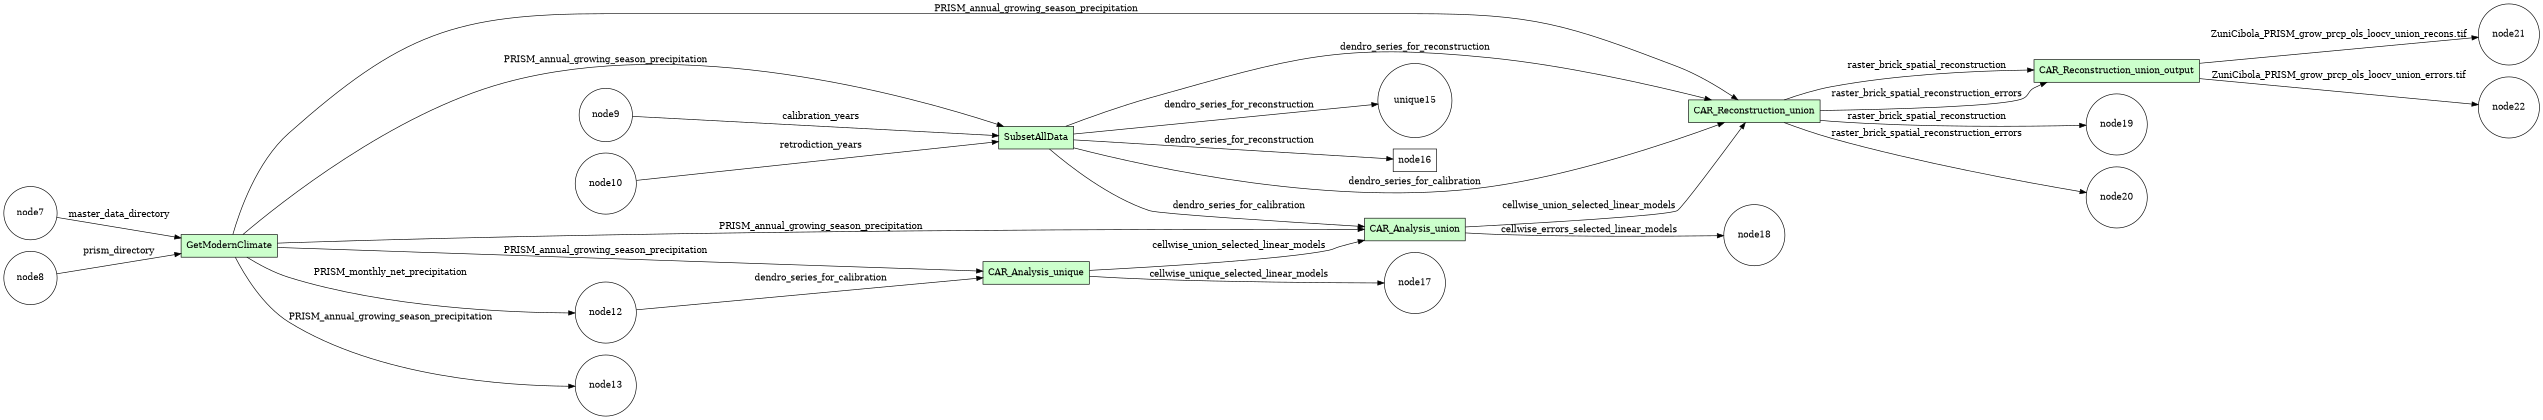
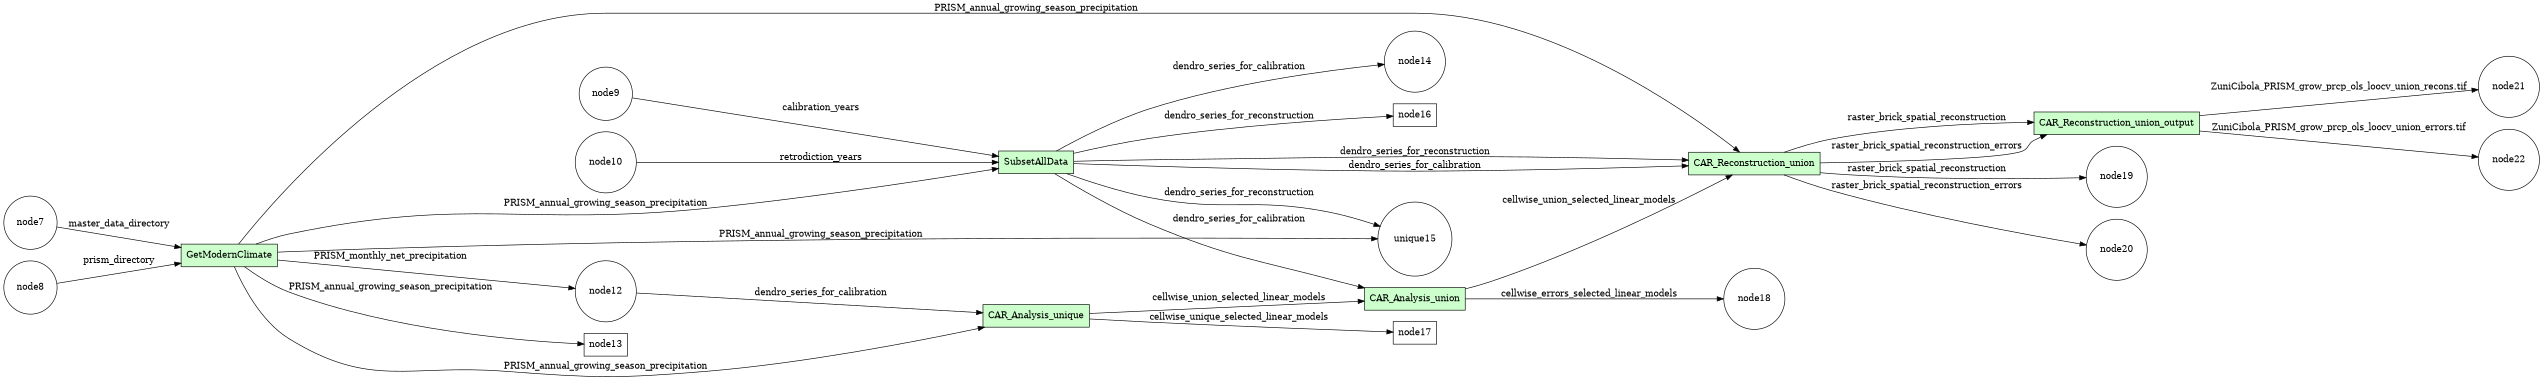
  digraph {
    rankdir=LR
    node [fillcolor="#FFFFFF" peripheries=1 shape=circle style=filled]
    n1 [fillcolor="#CCFFCC" label=GetModernClimate shape=box]
    n2 [fillcolor="#CCFFCC" label=SubsetAllData shape=box]
    n3 [fillcolor="#CCFFCC" label=CAR_Analysis_unique shape=box]
    n4 [fillcolor="#CCFFCC" label=CAR_Analysis_union shape=box]
    n5 [fillcolor="#CCFFCC" label=CAR_Reconstruction_union shape=box]
    node12 [width=0.1]
-   node13 [width=0.1]
+   node13 [shape=box width=0.1]
+   node14 [width=0.1]
    n9 [label=unique15 width=0.1]
    node16 [shape=box width=0.1]
-   node17 [width=0.1]
+   node17 [shape=box width=0.1]
    node18 [width=0.1]
    n13 [fillcolor="#CCFFCC" label=CAR_Reconstruction_union_output shape=box]
    node19 [width=0.1]
    node20 [width=0.1]
    node21 [width=0.1]
    node22 [width=0.1]
    node7 [width=0.1]
    node8 [width=0.1]
    node9 [width=0.1]
    node10 [width=0.1]
    n1 -> n2 [label=PRISM_annual_growing_season_precipitation]
    n1 -> n3 [label=PRISM_annual_growing_season_precipitation]
-   n1 -> n4 [label=PRISM_annual_growing_season_precipitation]
+   n1 -> n9 [label=PRISM_annual_growing_season_precipitation]
    n1 -> n5 [label=PRISM_annual_growing_season_precipitation]
    n1 -> node12 [label=PRISM_monthly_net_precipitation]
    n1 -> node13 [label=PRISM_annual_growing_season_precipitation]
    n2 -> n4 [label=dendro_series_for_calibration]
    n2 -> n5 [label=dendro_series_for_calibration]
    n2 -> n5 [label=dendro_series_for_reconstruction]
+   n2 -> node14 [label=dendro_series_for_calibration]
    n2 -> n9 [label=dendro_series_for_reconstruction]
    n2 -> node16 [label=dendro_series_for_reconstruction]
    n3 -> n4 [label=cellwise_union_selected_linear_models]
    n3 -> node17 [label=cellwise_unique_selected_linear_models]
    n4 -> n5 [label=cellwise_union_selected_linear_models]
    n4 -> node18 [label=cellwise_errors_selected_linear_models]
    n5 -> n13 [label=raster_brick_spatial_reconstruction]
    n5 -> n13 [label=raster_brick_spatial_reconstruction_errors]
    n5 -> node19 [label=raster_brick_spatial_reconstruction]
    n5 -> node20 [label=raster_brick_spatial_reconstruction_errors]
    node12 -> n3 [label=dendro_series_for_calibration]
    n13 -> node21 [label="ZuniCibola_PRISM_grow_prcp_ols_loocv_union_recons.tif"]
    n13 -> node22 [label="ZuniCibola_PRISM_grow_prcp_ols_loocv_union_errors.tif"]
    node7 -> n1 [label=master_data_directory]
    node8 -> n1 [label=prism_directory]
    node9 -> n2 [label=calibration_years]
    node10 -> n2 [label=retrodiction_years]
  }
